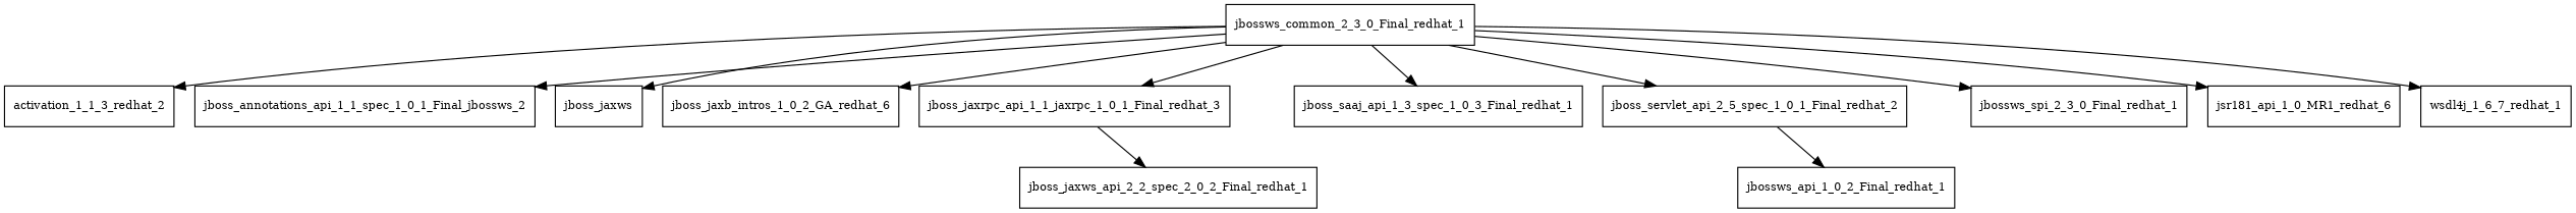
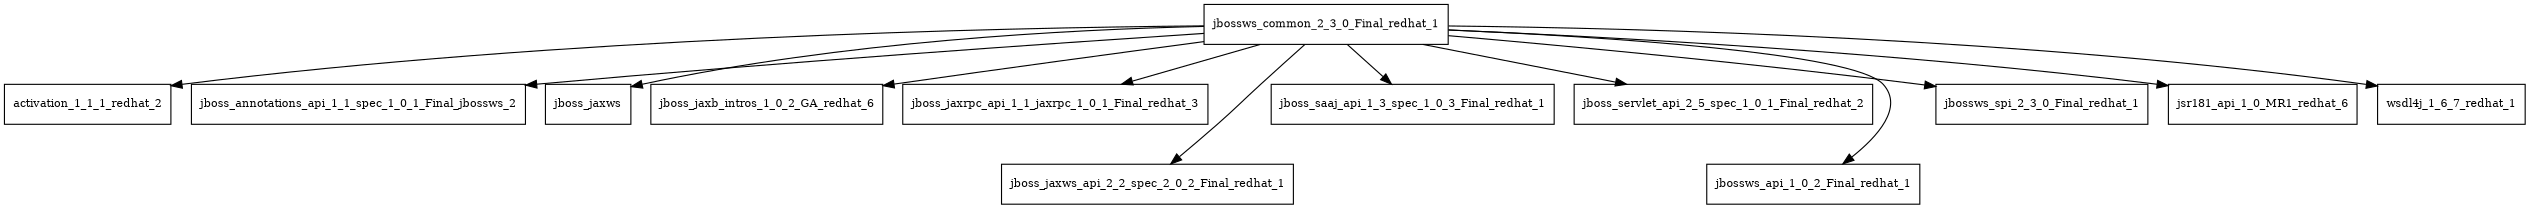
  digraph {
    node [fontsize=10.0 shape=box]
    jbossws_common_2_3_0_Final_redhat_1
-   activation_1_1_1_redhat_2 [label=activation_1_1_3_redhat_2]
+   activation_1_1_1_redhat_2
    n3 [label=jboss_annotations_api_1_1_spec_1_0_1_Final_jbossws_2]
    n4 [label=jboss_jaxws]
    jboss_jaxb_intros_1_0_2_GA_redhat_6
    n6 [label=jboss_jaxrpc_api_1_1_jaxrpc_1_0_1_Final_redhat_3]
    jboss_jaxws_api_2_2_spec_2_0_2_Final_redhat_1
    jboss_saaj_api_1_3_spec_1_0_3_Final_redhat_1
    jboss_servlet_api_2_5_spec_1_0_1_Final_redhat_2
    jbossws_api_1_0_2_Final_redhat_1
    jbossws_spi_2_3_0_Final_redhat_1
    jsr181_api_1_0_MR1_redhat_6
    n13 [label=wsdl4j_1_6_7_redhat_1]
    jbossws_common_2_3_0_Final_redhat_1 -> activation_1_1_1_redhat_2
    jbossws_common_2_3_0_Final_redhat_1 -> n3
    jbossws_common_2_3_0_Final_redhat_1 -> n4
    jbossws_common_2_3_0_Final_redhat_1 -> jboss_jaxb_intros_1_0_2_GA_redhat_6
    jbossws_common_2_3_0_Final_redhat_1 -> n6
-   n6 -> jboss_jaxws_api_2_2_spec_2_0_2_Final_redhat_1
+   jbossws_common_2_3_0_Final_redhat_1 -> jboss_jaxws_api_2_2_spec_2_0_2_Final_redhat_1
    jbossws_common_2_3_0_Final_redhat_1 -> jboss_saaj_api_1_3_spec_1_0_3_Final_redhat_1
    jbossws_common_2_3_0_Final_redhat_1 -> jboss_servlet_api_2_5_spec_1_0_1_Final_redhat_2
-   jboss_servlet_api_2_5_spec_1_0_1_Final_redhat_2 -> jbossws_api_1_0_2_Final_redhat_1
+   jbossws_common_2_3_0_Final_redhat_1 -> jbossws_api_1_0_2_Final_redhat_1
    jbossws_common_2_3_0_Final_redhat_1 -> jbossws_spi_2_3_0_Final_redhat_1
    jbossws_common_2_3_0_Final_redhat_1 -> jsr181_api_1_0_MR1_redhat_6
    jbossws_common_2_3_0_Final_redhat_1 -> n13
  }
